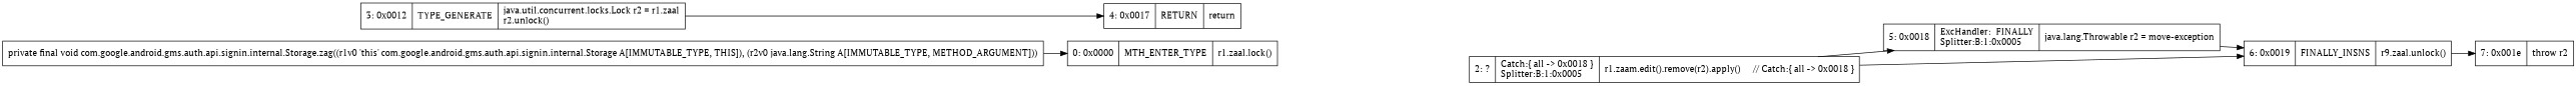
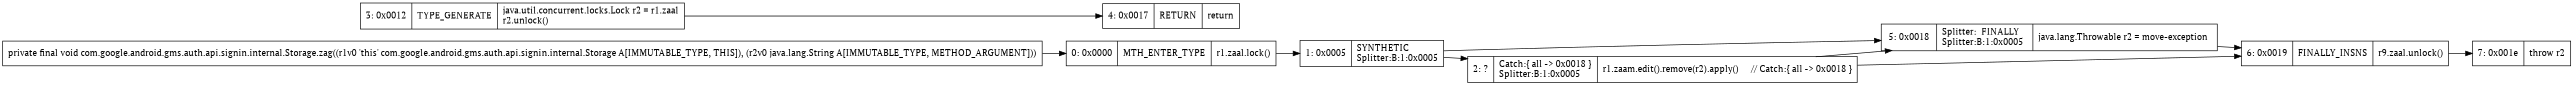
  digraph {
    fontname="PT Serif"
    rankdir=LR
    node [fontname="PT Serif" shape=record]
    edge [fontname="PT Serif"]
    n1 [label="{0\:\ 0x0000|MTH_ENTER_TYPE\l|r1.zaal.lock()\l}"]
+   n2 [label="{1\:\ 0x0005|SYNTHETIC\lSplitter:B:1:0x0005\l}"]
    n3 [label="{2\:\ ?|Catch:\{ all \-\> 0x0018 \}\lSplitter:B:1:0x0005\l|r1.zaam.edit().remove(r2).apply()     \/\/ Catch:\{ all \-\> 0x0018 \}\l}"]
-   n4 [label="{5\:\ 0x0018|ExcHandler:  FINALLY\lSplitter:B:1:0x0005\l|java.lang.Throwable r2 = move\-exception\l}"]
+   n4 [label="{5\:\ 0x0018|Splitter:  FINALLY\lSplitter:B:1:0x0005\l|java.lang.Throwable r2 = move\-exception\l}"]
    n5 [label="{6\:\ 0x0019|FINALLY_INSNS\l|r9.zaal.unlock()\l}"]
    n6 [label="{3\:\ 0x0012|TYPE_GENERATE\l|java.util.concurrent.locks.Lock r2 = r1.zaal\lr2.unlock()\l}"]
    n7 [label="{4\:\ 0x0017|RETURN\l|return\l}"]
    n8 [label="{7\:\ 0x001e|throw r2\l}"]
    n9 [label="{private final void com.google.android.gms.auth.api.signin.internal.Storage.zag((r1v0 'this' com.google.android.gms.auth.api.signin.internal.Storage A[IMMUTABLE_TYPE, THIS]), (r2v0 java.lang.String A[IMMUTABLE_TYPE, METHOD_ARGUMENT])) }"]
+   n1 -> n2
+   n2 -> n3
+   n2 -> n4
    n3 -> n4
    n3 -> n5
    n4 -> n5
    n5 -> n8
    n6 -> n7
    n9 -> n1
  }
